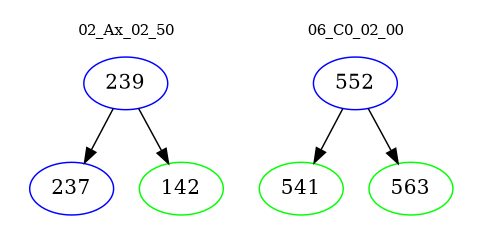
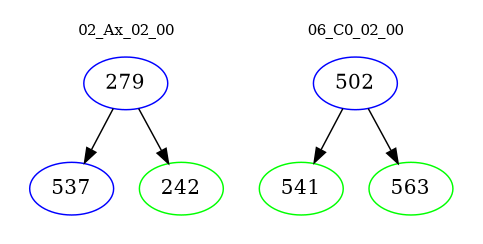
  digraph {
    node [color=blue]
    edge [color=black]
-   n1 [label=239]
-   n2 [label=237]
-   n3 [color=green label=142]
-   n4 [label=552]
+   n1 [label=279]
+   n2 [label=537]
+   n3 [color=green label=242]
+   n4 [label=502]
    n5 [color=green label=541]
    n6 [color=green label=563]
    subgraph cluster_1 {
      color=white
      fontsize=10
-     label="02_Ax_02_50"
+     label="02_Ax_02_00"
      n1
      n2
      n3
    }
    subgraph cluster_2 {
      color=white
      fontsize=10
      label="06_C0_02_00"
      n4
      n5
      n6
    }
    n1 -> n2
    n1 -> n3
    n4 -> n5
    n4 -> n6
  }
